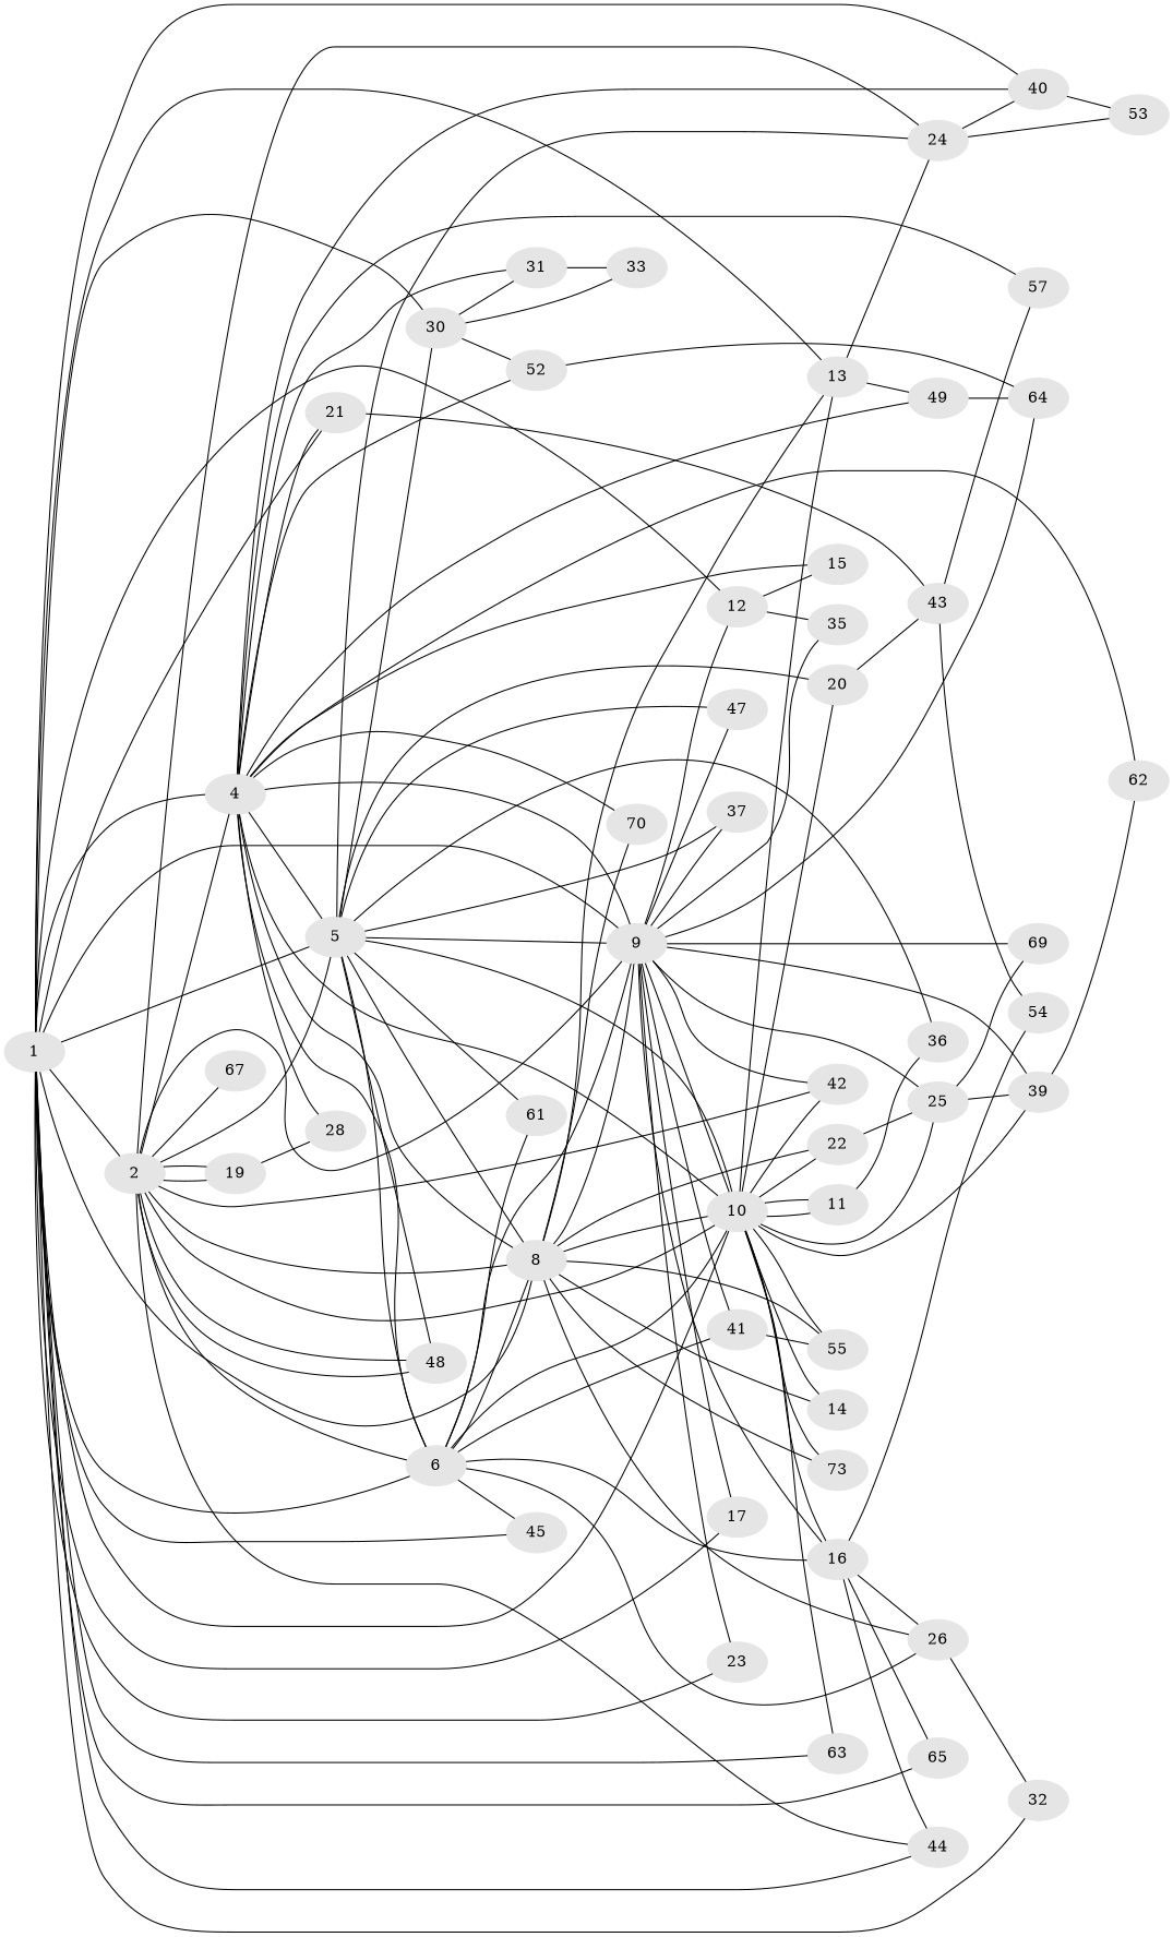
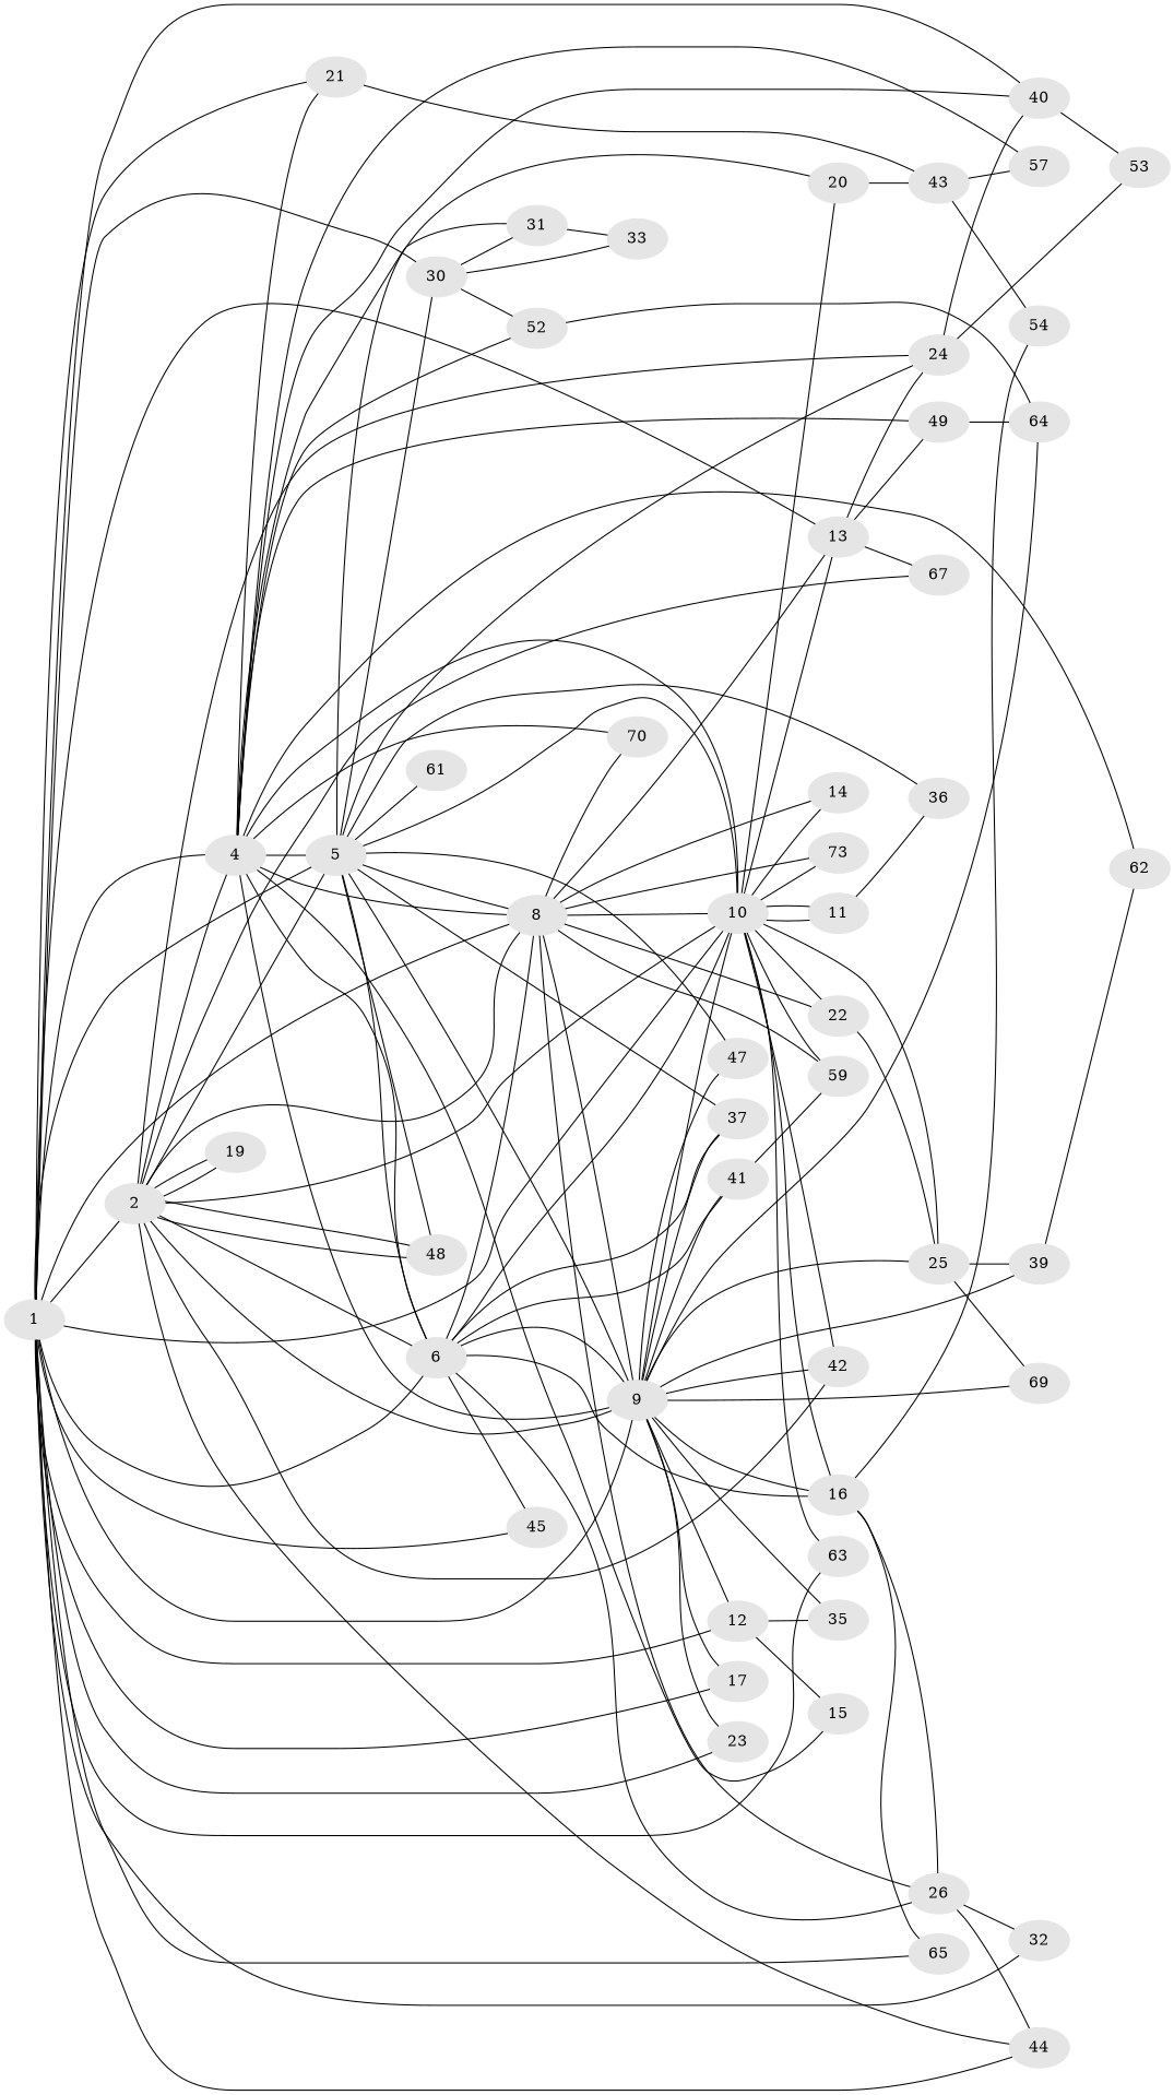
  graph {
    rankdir=LR
    node [color=gray90 style=filled]
    1 [super="+4"]
    2 [super="+59"]
    n3 [label=4 super="+7"]
    5 [super="+18"]
    6 [super="+29"]
    8
    9 [super="+34"]
    10 [super="+60"]
    12
    13 [super="+46"]
    17
    21
    23
    30 [super="+72"]
    32
    40 [super="+50"]
    44 [super="+71"]
    45
    63
    65
    19
    24 [super="+38"]
    42
    48 [super="+51"]
    67
    15
-   28
    31
    49
    52
    57
    62
    70
    20
    36
    37
    47
    61
    16 [super="+54"]
    26 [super="+27"]
    41
    14
    22
-   55 [super="+74"]
+   55 [super="+74" label=59]
    73
    25 [super="+66"]
    35
    39 [super="+56"]
    64 [super="+68"]
    69
    11
    43
    33
    53
    n55 [label=54]
    1 -- 2 [weight=2]
    1 -- n3 [weight=4]
    1 -- 5 [weight=2]
    1 -- 6 [weight=2]
    1 -- 8 [weight=2]
    1 -- 9 [weight=3]
    1 -- 10 [weight=2]
    1 -- 12
    1 -- 13
    1 -- 17
    1 -- 21
    1 -- 23
    1 -- 30 [weight=2]
    1 -- 32
    1 -- 40
    1 -- 44
    1 -- 45
    1 -- 63
    1 -- 65
    2 -- n3 [weight=2]
    2 -- 5
    2 -- 6
    2 -- 8
    2 -- 9
    2 -- 10
    2 -- 44
    2 -- 19
    2 -- 19
    2 -- 24
    2 -- 42
    2 -- 48
    2 -- 48
    2 -- 67
    n3 -- 5 [weight=2]
    n3 -- 6 [weight=2]
    n3 -- 8 [weight=2]
    n3 -- 9 [weight=2]
    n3 -- 10 [weight=2]
    n3 -- 21
    n3 -- 40
    n3 -- 15
-   n3 -- 28
    n3 -- 31
    n3 -- 49
    n3 -- 52
    n3 -- 57
    n3 -- 62
    n3 -- 70
    5 -- 6 [weight=2]
    5 -- 8
    5 -- 9
    5 -- 10
    5 -- 30
    5 -- 24
    5 -- 48
    5 -- 20
    5 -- 36
    5 -- 37
    5 -- 47
    5 -- 61
    6 -- 8
    6 -- 9
    6 -- 10
    6 -- 45
-   6 -- 61
+   6 -- 37
    6 -- 16
    6 -- 26
    6 -- 41
    8 -- 9
    8 -- 10
    8 -- 13
    8 -- 70
    8 -- 26
    8 -- 14
    8 -- 22
    8 -- 55
    8 -- 73
    9 -- 10
    9 -- 12
    9 -- 17
    9 -- 23
    9 -- 42
    9 -- 37
    9 -- 47
    9 -- 16
    9 -- 41
    9 -- 25
    9 -- 35
    9 -- 39
    9 -- 64
    9 -- 69
    10 -- 13
    10 -- 63
    10 -- 42 [weight=2]
    10 -- 20
    10 -- 16
    10 -- 14
    10 -- 22
    10 -- 55
    10 -- 73
    10 -- 25
-   10 -- 39
    10 -- 11
    10 -- 11
    12 -- 15
    12 -- 35
    13 -- 24
+   13 -- 67
    13 -- 49
    21 -- 43
    30 -- 31
    30 -- 52
    30 -- 33
    40 -- 53
-   19 -- 28
    24 -- 40
    24 -- 53
    31 -- 33
    49 -- 64
    52 -- 64
    20 -- 43
-   16 -- 44
+   26 -- 44
    16 -- 65
    16 -- 26
    16 -- n55
    26 -- 32
    41 -- 55
    22 -- 25
    25 -- 39
    25 -- 69
    39 -- 62
    11 -- 36
    43 -- 57
    43 -- n55
  }
